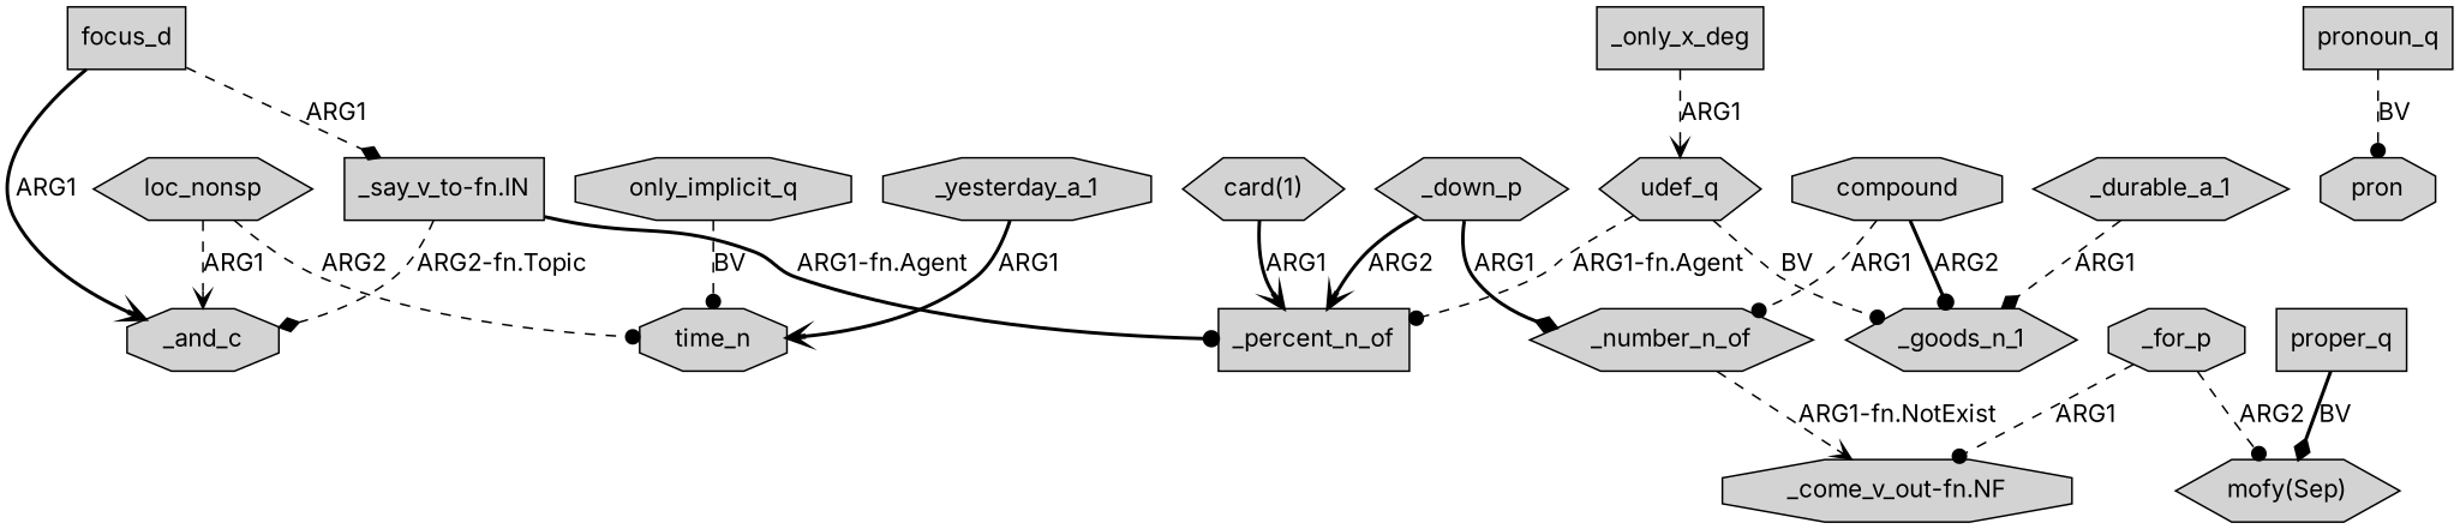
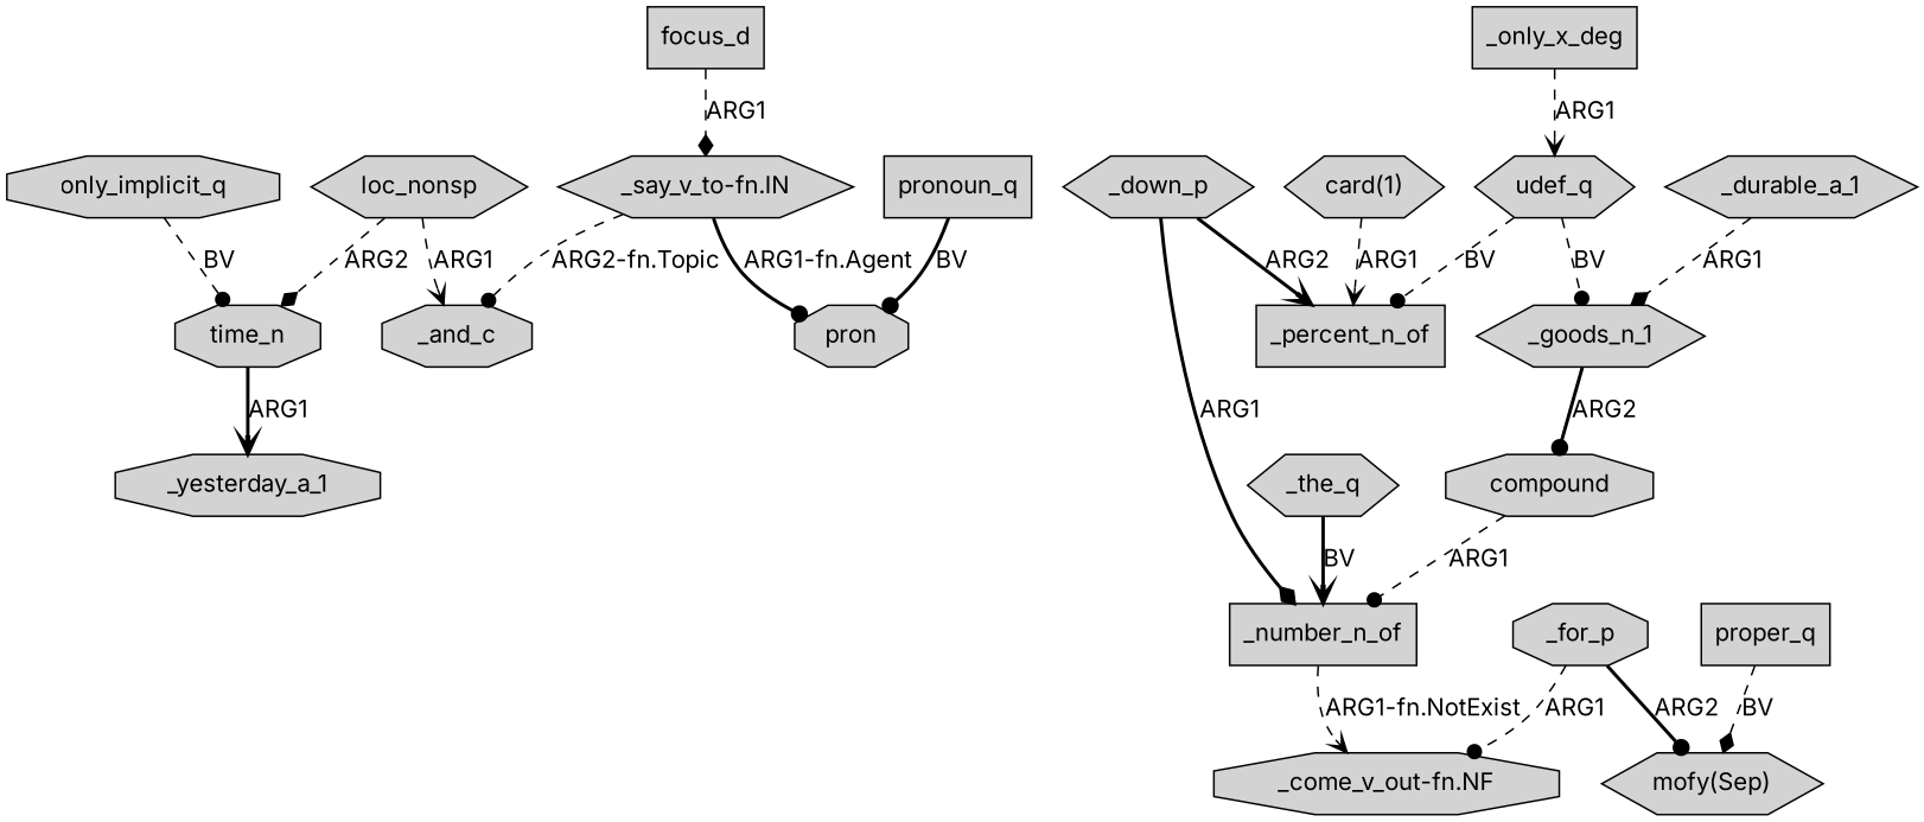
  digraph {
    fontname=Inter
    node [fontname=Inter shape=hexagon style=filled]
    edge [arrowhead=dot fontname=Inter style=dashed]
    _and_c [shape=octagon]
    loc_nonsp
    time_n [shape=octagon]
    _only_x_deg [shape=box]
    udef_q
    _percent_n_of [shape=box]
    _goods_n_1
    "card(1)"
    focus_d [shape=box]
-   "_say_v_to-fn.IN" [shape=box]
+   "_say_v_to-fn.IN"
    pron [shape=octagon]
    _yesterday_a_1 [shape=octagon]
    compound [shape=octagon]
-   _number_n_of
+   _number_n_of [shape=box]
    "_come_v_out-fn.NF" [shape=octagon]
+   _the_q
    proper_q [shape=box]
    "mofy(Sep)"
    _durable_a_1
    pronoun_q [shape=box]
    _down_p
    _for_p [shape=octagon]
    n23 [label=only_implicit_q shape=octagon]
    loc_nonsp -> _and_c [arrowhead=vee label=ARG1]
-   loc_nonsp -> time_n [label=ARG2]
+   loc_nonsp -> time_n [arrowhead=diamond label=ARG2]
    _only_x_deg -> udef_q [arrowhead=vee label=ARG1]
-   udef_q -> _percent_n_of [label="ARG1-fn.Agent"]
+   udef_q -> _percent_n_of [label=BV]
    udef_q -> _goods_n_1 [label=BV]
-   "card(1)" -> _percent_n_of [arrowhead=vee label=ARG1 style=bold]
-   focus_d -> _and_c [arrowhead=vee label=ARG1 style=bold]
+   "card(1)" -> _percent_n_of [arrowhead=vee label=ARG1]
    focus_d -> "_say_v_to-fn.IN" [arrowhead=diamond label=ARG1]
-   "_say_v_to-fn.IN" -> _and_c [arrowhead=diamond label="ARG2-fn.Topic"]
-   "_say_v_to-fn.IN" -> _percent_n_of [label="ARG1-fn.Agent" style=bold]
-   _yesterday_a_1 -> time_n [arrowhead=vee label=ARG1 style=bold]
-   compound -> _goods_n_1 [label=ARG2 style=bold]
+   "_say_v_to-fn.IN" -> _and_c [label="ARG2-fn.Topic"]
+   "_say_v_to-fn.IN" -> pron [label="ARG1-fn.Agent" style=bold]
+   time_n -> _yesterday_a_1 [arrowhead=vee label=ARG1 style=bold]
+   _goods_n_1 -> compound [label=ARG2 style=bold]
    compound -> _number_n_of [label=ARG1]
    _number_n_of -> "_come_v_out-fn.NF" [arrowhead=vee label="ARG1-fn.NotExist"]
-   proper_q -> "mofy(Sep)" [arrowhead=diamond label=BV style=bold]
+   _the_q -> _number_n_of [arrowhead=vee label=BV style=bold]
+   proper_q -> "mofy(Sep)" [arrowhead=diamond label=BV]
    _durable_a_1 -> _goods_n_1 [arrowhead=diamond label=ARG1]
-   pronoun_q -> pron [label=BV]
+   pronoun_q -> pron [label=BV style=bold]
    _down_p -> _percent_n_of [arrowhead=vee label=ARG2 style=bold]
    _down_p -> _number_n_of [arrowhead=diamond label=ARG1 style=bold]
    _for_p -> "_come_v_out-fn.NF" [label=ARG1]
-   _for_p -> "mofy(Sep)" [label=ARG2]
+   _for_p -> "mofy(Sep)" [label=ARG2 style=bold]
    n23 -> time_n [label=BV]
  }
